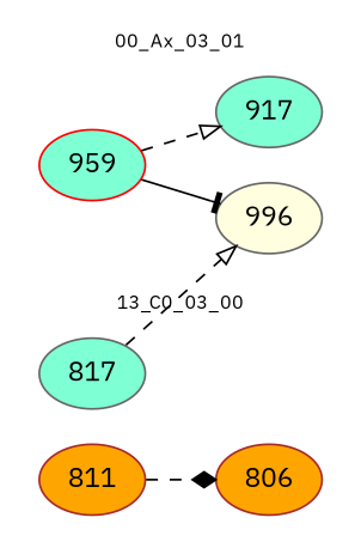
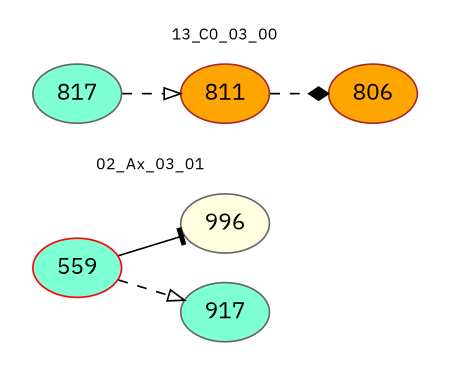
  digraph {
    fontname="IBM Plex Sans"
    rankdir=LR
    node [color=gray40 fillcolor=aquamarine fontname="IBM Plex Sans" style=filled]
    edge [arrowhead=onormal color=black fontname="IBM Plex Sans" style=dashed]
    n1 [label=917]
-   n2 [color=red label=959]
+   n2 [color=red label=559]
    n3 [fillcolor=lightyellow label=996]
    n4 [label=817]
    n5 [color=brown fillcolor=orange label=811]
    n6 [color=brown fillcolor=orange label=806]
    subgraph cluster_1 {
      color=white
      fontsize=10
-     label="00_Ax_03_01"
+     label="02_Ax_03_01"
      n1
      n2
      n3
    }
    subgraph cluster_2 {
      color=white
      fontsize=10
      label="13_C0_03_00"
      n4
      n5
      n6
    }
    n2 -> n1
    n2 -> n3 [arrowhead=tee style=solid]
-   n4 -> n3
+   n4 -> n5
    n5 -> n6 [arrowhead=diamond]
  }
